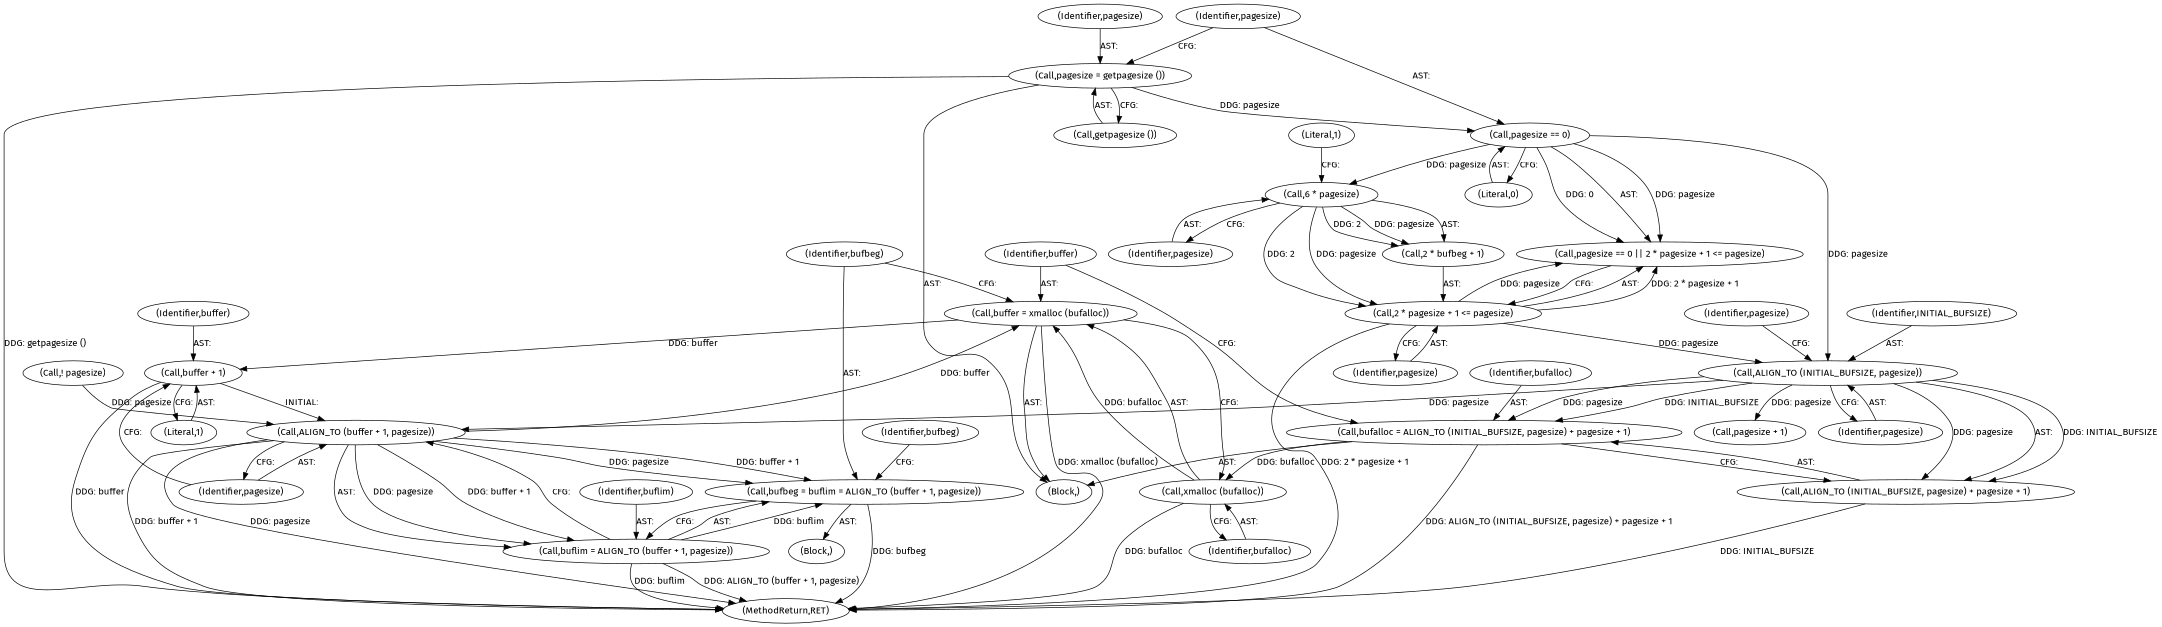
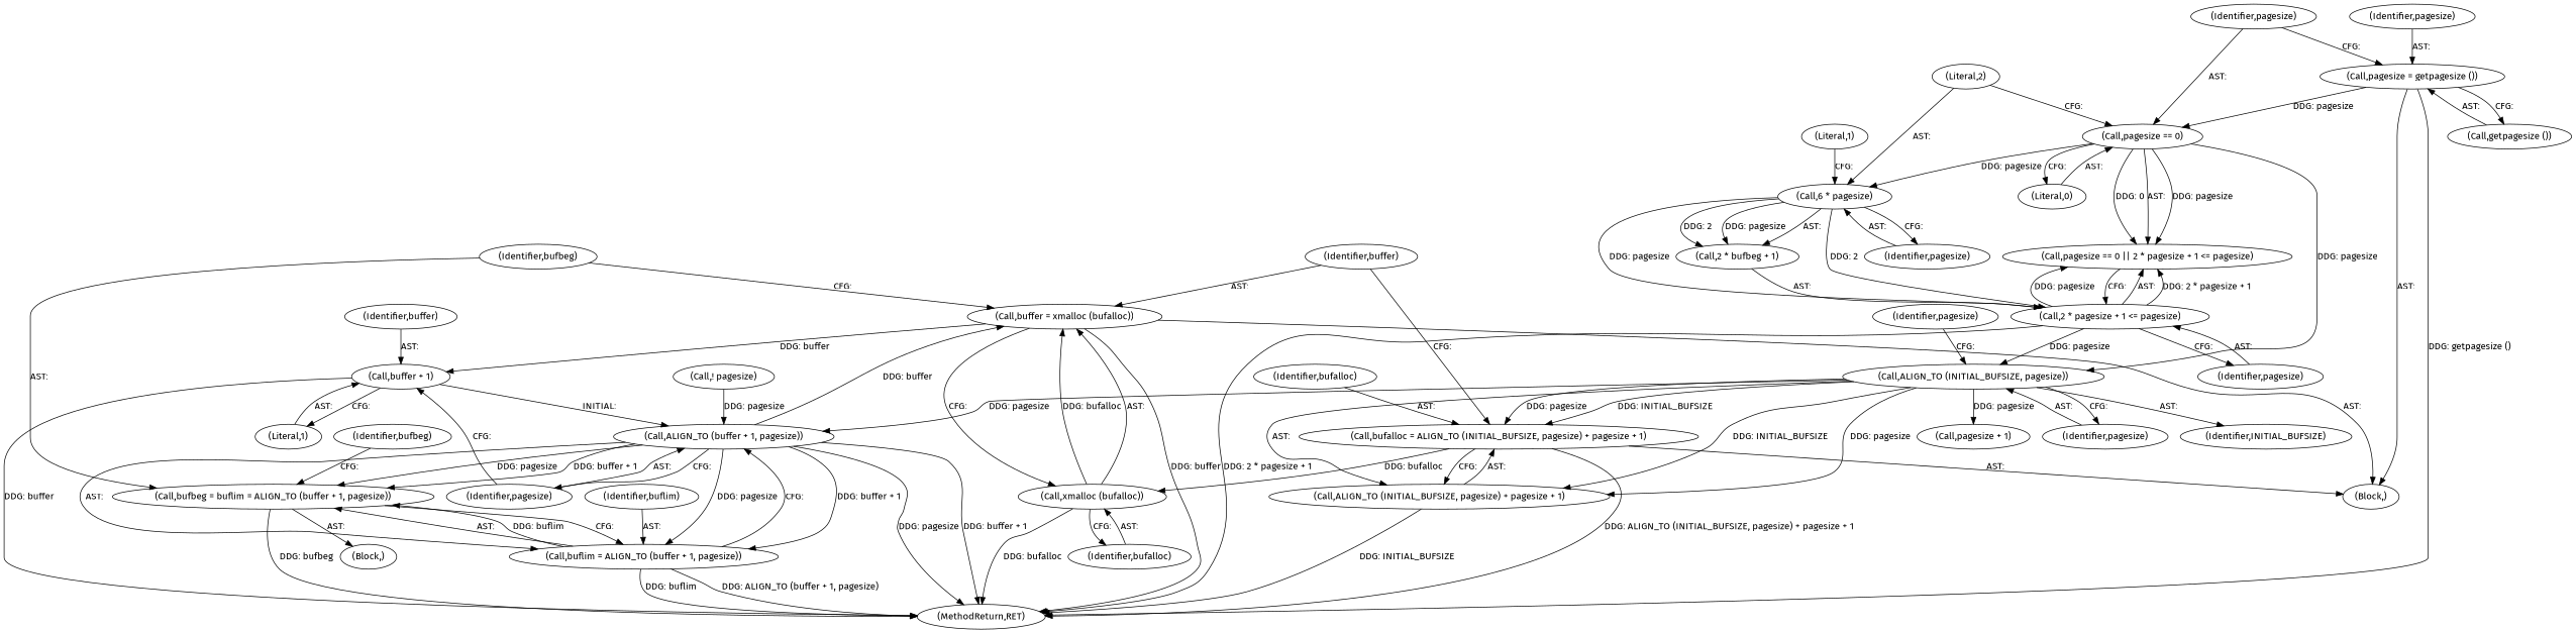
  digraph {
    fontname="Fira Sans"
    node [fontname="Fira Sans"]
    edge [fontname="Fira Sans"]
    n1 [label="(Call,buffer = xmalloc (bufalloc))"]
    n2 [label="(Call,xmalloc (bufalloc))"]
    n3 [label="(Call,buffer + 1)"]
    n4 [label="(MethodReturn,RET)"]
    n5 [label="(Block,)"]
    n6 [label="(Identifier,bufalloc)"]
    n7 [label="(Call,ALIGN_TO (buffer + 1, pagesize))"]
    n8 [label="(Call,bufbeg = buflim = ALIGN_TO (buffer + 1, pagesize))"]
    n9 [label="(Call,buflim = ALIGN_TO (buffer + 1, pagesize))"]
    n10 [label="(Identifier,pagesize)"]
    n11 [label="(Literal,1)"]
    n12 [label="(Call,bufalloc = ALIGN_TO (INITIAL_BUFSIZE, pagesize) + pagesize + 1)"]
    n13 [label="(Call,ALIGN_TO (INITIAL_BUFSIZE, pagesize) + pagesize + 1)"]
    n14 [label="(Call,ALIGN_TO (INITIAL_BUFSIZE, pagesize))"]
    n15 [label="(Call,pagesize + 1)"]
    n16 [label="(Identifier,pagesize)"]
    n17 [label="(Call,2 * pagesize + 1 <= pagesize)"]
    n18 [label="(Identifier,pagesize)"]
    n19 [label="(Call,pagesize == 0 || 2 * pagesize + 1 <= pagesize)"]
    n20 [label="(Call,6 * pagesize)"]
    n21 [label="(Call,2 * bufbeg + 1)"]
    n22 [label="(Identifier,pagesize)"]
    n23 [label="(Call,pagesize == 0)"]
    n24 [label="(Literal,0)"]
    n25 [label="(Call,pagesize = getpagesize ())"]
    n26 [label="(Call,getpagesize ())"]
    n27 [label="(Block,)"]
    n28 [label="(Identifier,buffer)"]
+   n29 [label="(Literal,2)"]
    n30 [label="(Identifier,bufbeg)"]
    n31 [label="(Identifier,bufbeg)"]
    n32 [label="(Identifier,buffer)"]
    n33 [label="(Identifier,pagesize)"]
    n34 [label="(Identifier,bufalloc)"]
    n35 [label="(Identifier,pagesize)"]
    n36 [label="(Identifier,pagesize)"]
    n37 [label="(Call,! pagesize)"]
    n38 [label="(Identifier,buflim)"]
    n39 [label="(Literal,1)"]
    n40 [label="(Identifier,INITIAL_BUFSIZE)"]
    n1 -> n2 [label="CFG: "]
    n1 -> n3 [label="DDG: buffer"]
-   n1 -> n4 [label="DDG: xmalloc (bufalloc)"]
+   n1 -> n4 [label="DDG: buffer"]
    n1 -> n5 [label="AST: "]
    n2 -> n1 [label="AST: "]
    n2 -> n1 [label="DDG: bufalloc"]
    n2 -> n4 [label="DDG: bufalloc"]
    n2 -> n6 [label="CFG: "]
    n3 -> n4 [label="DDG: buffer"]
    n3 -> n7 [label="INITIAL: "]
    n3 -> n11 [label="CFG: "]
    n6 -> n2 [label="AST: "]
    n7 -> n1 [label="DDG: buffer"]
    n7 -> n4 [label="DDG: buffer + 1"]
    n7 -> n4 [label="DDG: pagesize"]
    n7 -> n8 [label="DDG: buffer + 1"]
    n7 -> n8 [label="DDG: pagesize"]
    n7 -> n9 [label="AST: "]
    n7 -> n9 [label="DDG: buffer + 1"]
    n7 -> n9 [label="DDG: pagesize"]
    n7 -> n10 [label="CFG: "]
    n8 -> n4 [label="DDG: bufbeg"]
    n8 -> n9 [label="CFG: "]
    n8 -> n27 [label="AST: "]
    n9 -> n4 [label="DDG: ALIGN_TO (buffer + 1, pagesize)"]
    n9 -> n4 [label="DDG: buflim"]
    n9 -> n7 [label="CFG: "]
    n9 -> n8 [label="AST: "]
    n9 -> n8 [label="DDG: buflim"]
    n10 -> n3 [label="CFG: "]
    n10 -> n7 [label="AST: "]
    n11 -> n3 [label="AST: "]
    n12 -> n2 [label="DDG: bufalloc"]
    n12 -> n4 [label="DDG: ALIGN_TO (INITIAL_BUFSIZE, pagesize) + pagesize + 1"]
    n12 -> n5 [label="AST: "]
    n12 -> n13 [label="CFG: "]
    n13 -> n4 [label="DDG: INITIAL_BUFSIZE"]
    n13 -> n12 [label="AST: "]
    n14 -> n7 [label="DDG: pagesize"]
    n14 -> n12 [label="DDG: INITIAL_BUFSIZE"]
    n14 -> n12 [label="DDG: pagesize"]
    n14 -> n13 [label="AST: "]
    n14 -> n13 [label="DDG: INITIAL_BUFSIZE"]
    n14 -> n13 [label="DDG: pagesize"]
    n14 -> n15 [label="DDG: pagesize"]
    n14 -> n16 [label="CFG: "]
    n16 -> n14 [label="AST: "]
    n17 -> n4 [label="DDG: 2 * pagesize + 1"]
    n17 -> n14 [label="DDG: pagesize"]
    n17 -> n18 [label="CFG: "]
    n17 -> n19 [label="AST: "]
    n17 -> n19 [label="DDG: 2 * pagesize + 1"]
    n17 -> n19 [label="DDG: pagesize"]
    n18 -> n17 [label="AST: "]
    n19 -> n17 [label="CFG: "]
    n20 -> n17 [label="DDG: 2"]
    n20 -> n17 [label="DDG: pagesize"]
    n20 -> n21 [label="AST: "]
    n20 -> n21 [label="DDG: 2"]
    n20 -> n21 [label="DDG: pagesize"]
    n20 -> n22 [label="CFG: "]
    n21 -> n17 [label="AST: "]
    n22 -> n20 [label="AST: "]
    n23 -> n14 [label="DDG: pagesize"]
    n23 -> n19 [label="AST: "]
    n23 -> n19 [label="DDG: pagesize"]
    n23 -> n19 [label="DDG: 0"]
    n23 -> n20 [label="DDG: pagesize"]
    n23 -> n24 [label="CFG: "]
    n24 -> n23 [label="AST: "]
    n25 -> n4 [label="DDG: getpagesize ()"]
    n25 -> n5 [label="AST: "]
    n25 -> n23 [label="DDG: pagesize"]
    n25 -> n26 [label="CFG: "]
    n26 -> n25 [label="AST: "]
    n28 -> n1 [label="AST: "]
    n28 -> n12 [label="CFG: "]
+   n29 -> n20 [label="AST: "]
+   n29 -> n23 [label="CFG: "]
    n30 -> n8 [label="CFG: "]
    n31 -> n1 [label="CFG: "]
    n31 -> n8 [label="AST: "]
    n32 -> n3 [label="AST: "]
    n33 -> n14 [label="CFG: "]
    n34 -> n12 [label="AST: "]
    n35 -> n25 [label="AST: "]
    n36 -> n23 [label="AST: "]
    n36 -> n25 [label="CFG: "]
    n37 -> n7 [label="DDG: pagesize"]
    n38 -> n9 [label="AST: "]
    n39 -> n20 [label="CFG: "]
-   n40 -> n14 [label="AST: "]
+   n14 -> n40 [label="AST: "]
  }
